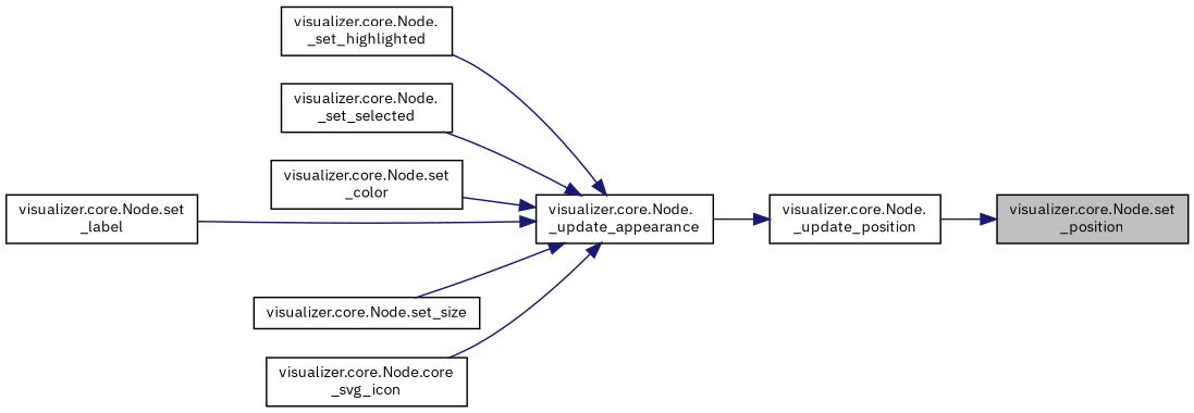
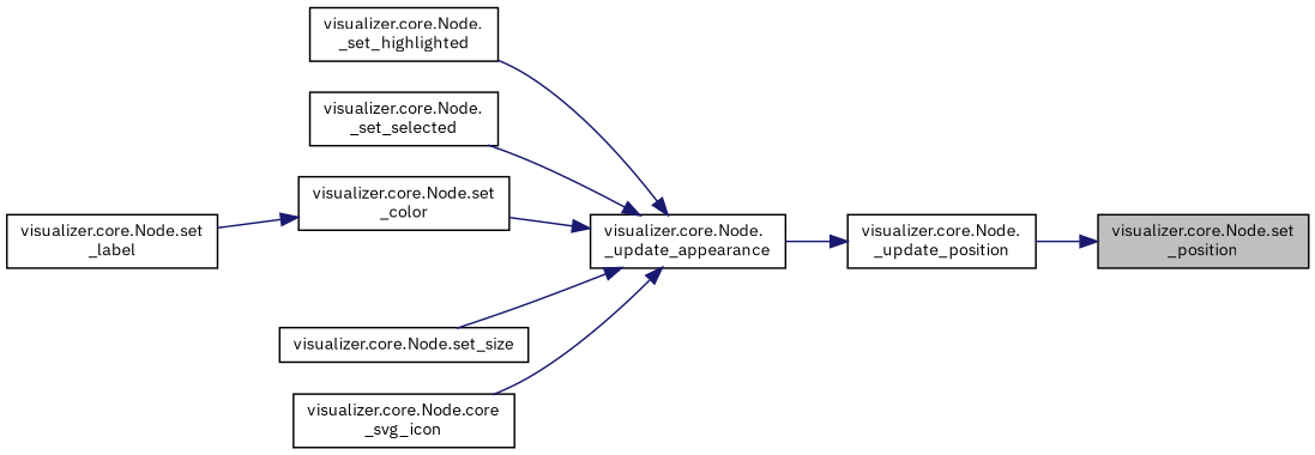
  digraph {
    fontname="IBM Plex Sans"
    rankdir=RL
    node [color=black fillcolor=white fontname="IBM Plex Sans" fontsize=10 shape=record style=filled]
    edge [color=midnightblue dir=back fontname="IBM Plex Sans" fontsize=10 labelfontname=Helvetica labelfontsize=10 style=solid]
    n1 [fillcolor=grey75 fontcolor=black height=0.2 label="visualizer.core.Node.set\l_position" width=0.4]
    n2 [height=0.2 label="visualizer.core.Node.\l_update_position" width=0.4]
    n3 [height=0.2 label="visualizer.core.Node.\l_update_appearance" width=0.4]
    n4 [height=0.2 label="visualizer.core.Node.\l_set_highlighted" width=0.4]
    n5 [height=0.2 label="visualizer.core.Node.\l_set_selected" width=0.4]
    n6 [height=0.2 label="visualizer.core.Node.set\l_color" width=0.4]
    n7 [height=0.2 label="visualizer.core.Node.set\l_label" width=0.4]
    n8 [height=0.2 label="visualizer.core.Node.set_size" width=0.4]
    n9 [height=0.2 label="visualizer.core.Node.core\l_svg_icon" width=0.4]
    n1 -> n2
    n2 -> n3
    n3 -> n4
    n3 -> n5
    n3 -> n6
-   n3 -> n7
+   n6 -> n7
    n3 -> n8
    n3 -> n9
  }
